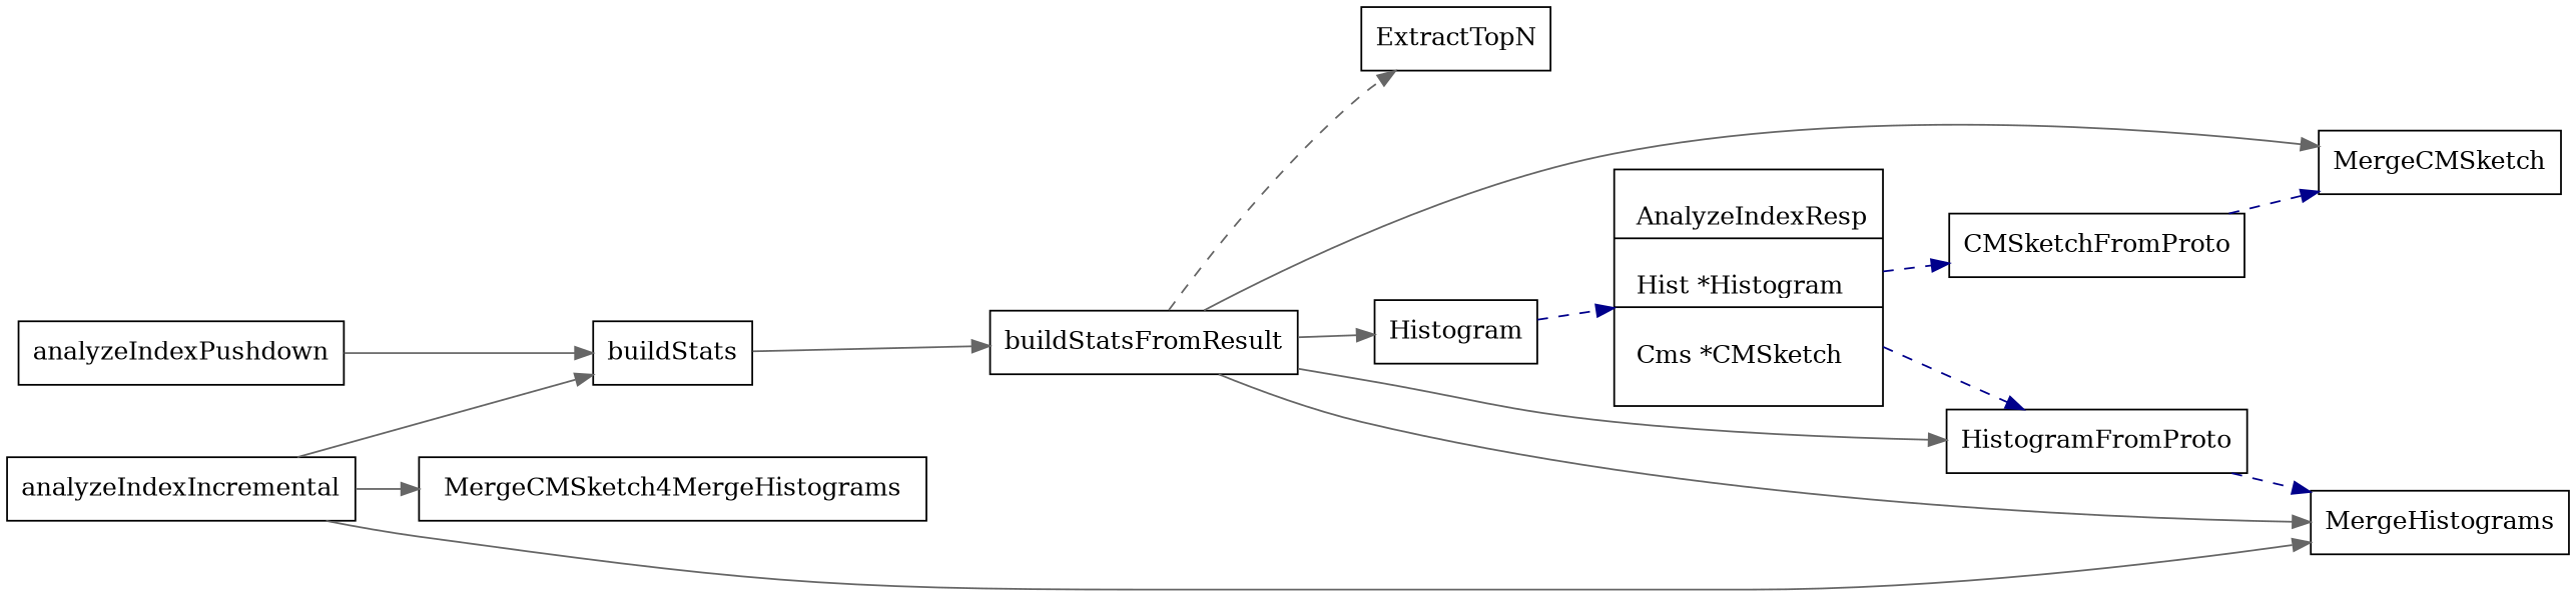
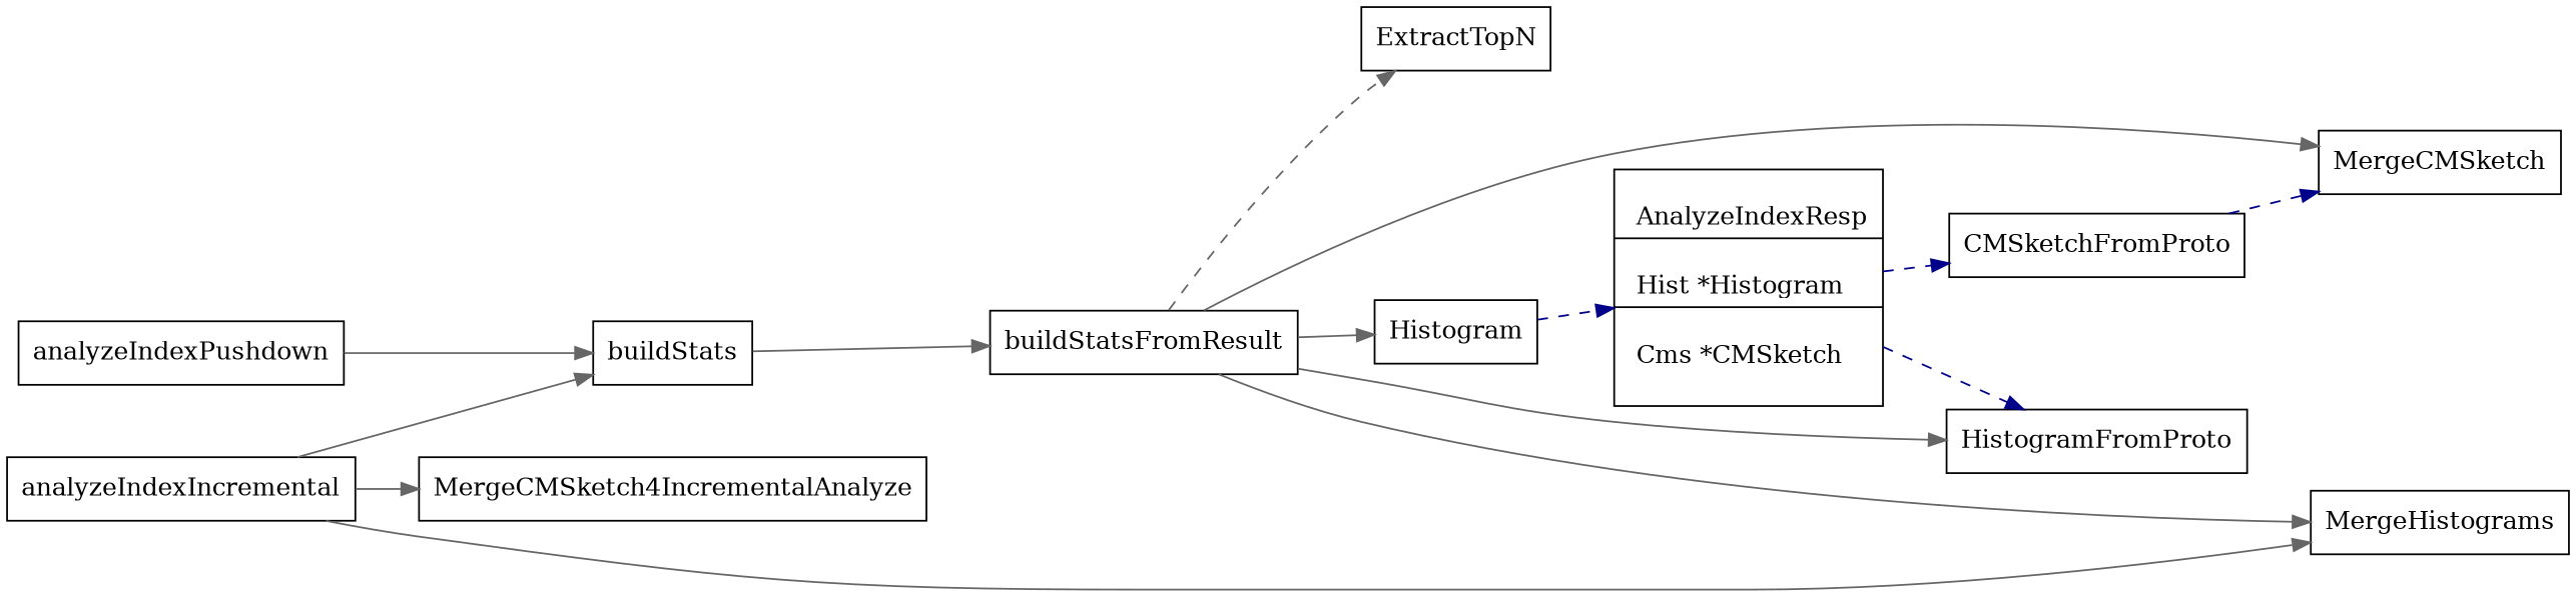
  digraph {
    newrank=true
    rankdir=LR
    node [shape=box]
    edge [color=gray40]
    analyzeIndexPushdown
    buildStats
    buildStatsFromResult
    n4 [label=Histogram]
    HistogramFromProto
    MergeHistograms
    MergeCMSketch
    ExtractTopN
    n9 [label="{{\n      AnalyzeIndexResp|\n	      Hist *Histogram\l|\n        Cms *CMSketch\l\n    }}" shape=record]
    CMSketchFromProto
    analyzeIndexIncremental
-   MergeCMSketch4IncrementalAnalyze [label=MergeCMSketch4MergeHistograms]
+   MergeCMSketch4IncrementalAnalyze
    analyzeIndexPushdown -> buildStats
    buildStats -> buildStatsFromResult
    buildStatsFromResult -> n4
    buildStatsFromResult -> HistogramFromProto
    buildStatsFromResult -> MergeHistograms
    buildStatsFromResult -> MergeCMSketch
    buildStatsFromResult -> ExtractTopN [style=dashed]
    n4 -> n9 [color=darkblue style=dashed]
-   HistogramFromProto -> MergeHistograms [color=darkblue style=dashed]
    n9 -> HistogramFromProto [color=darkblue style=dashed]
    n9 -> CMSketchFromProto [color=darkblue style=dashed]
    CMSketchFromProto -> MergeCMSketch [color=darkblue style=dashed]
    analyzeIndexIncremental -> buildStats
    analyzeIndexIncremental -> MergeHistograms
    analyzeIndexIncremental -> MergeCMSketch4IncrementalAnalyze
  }
